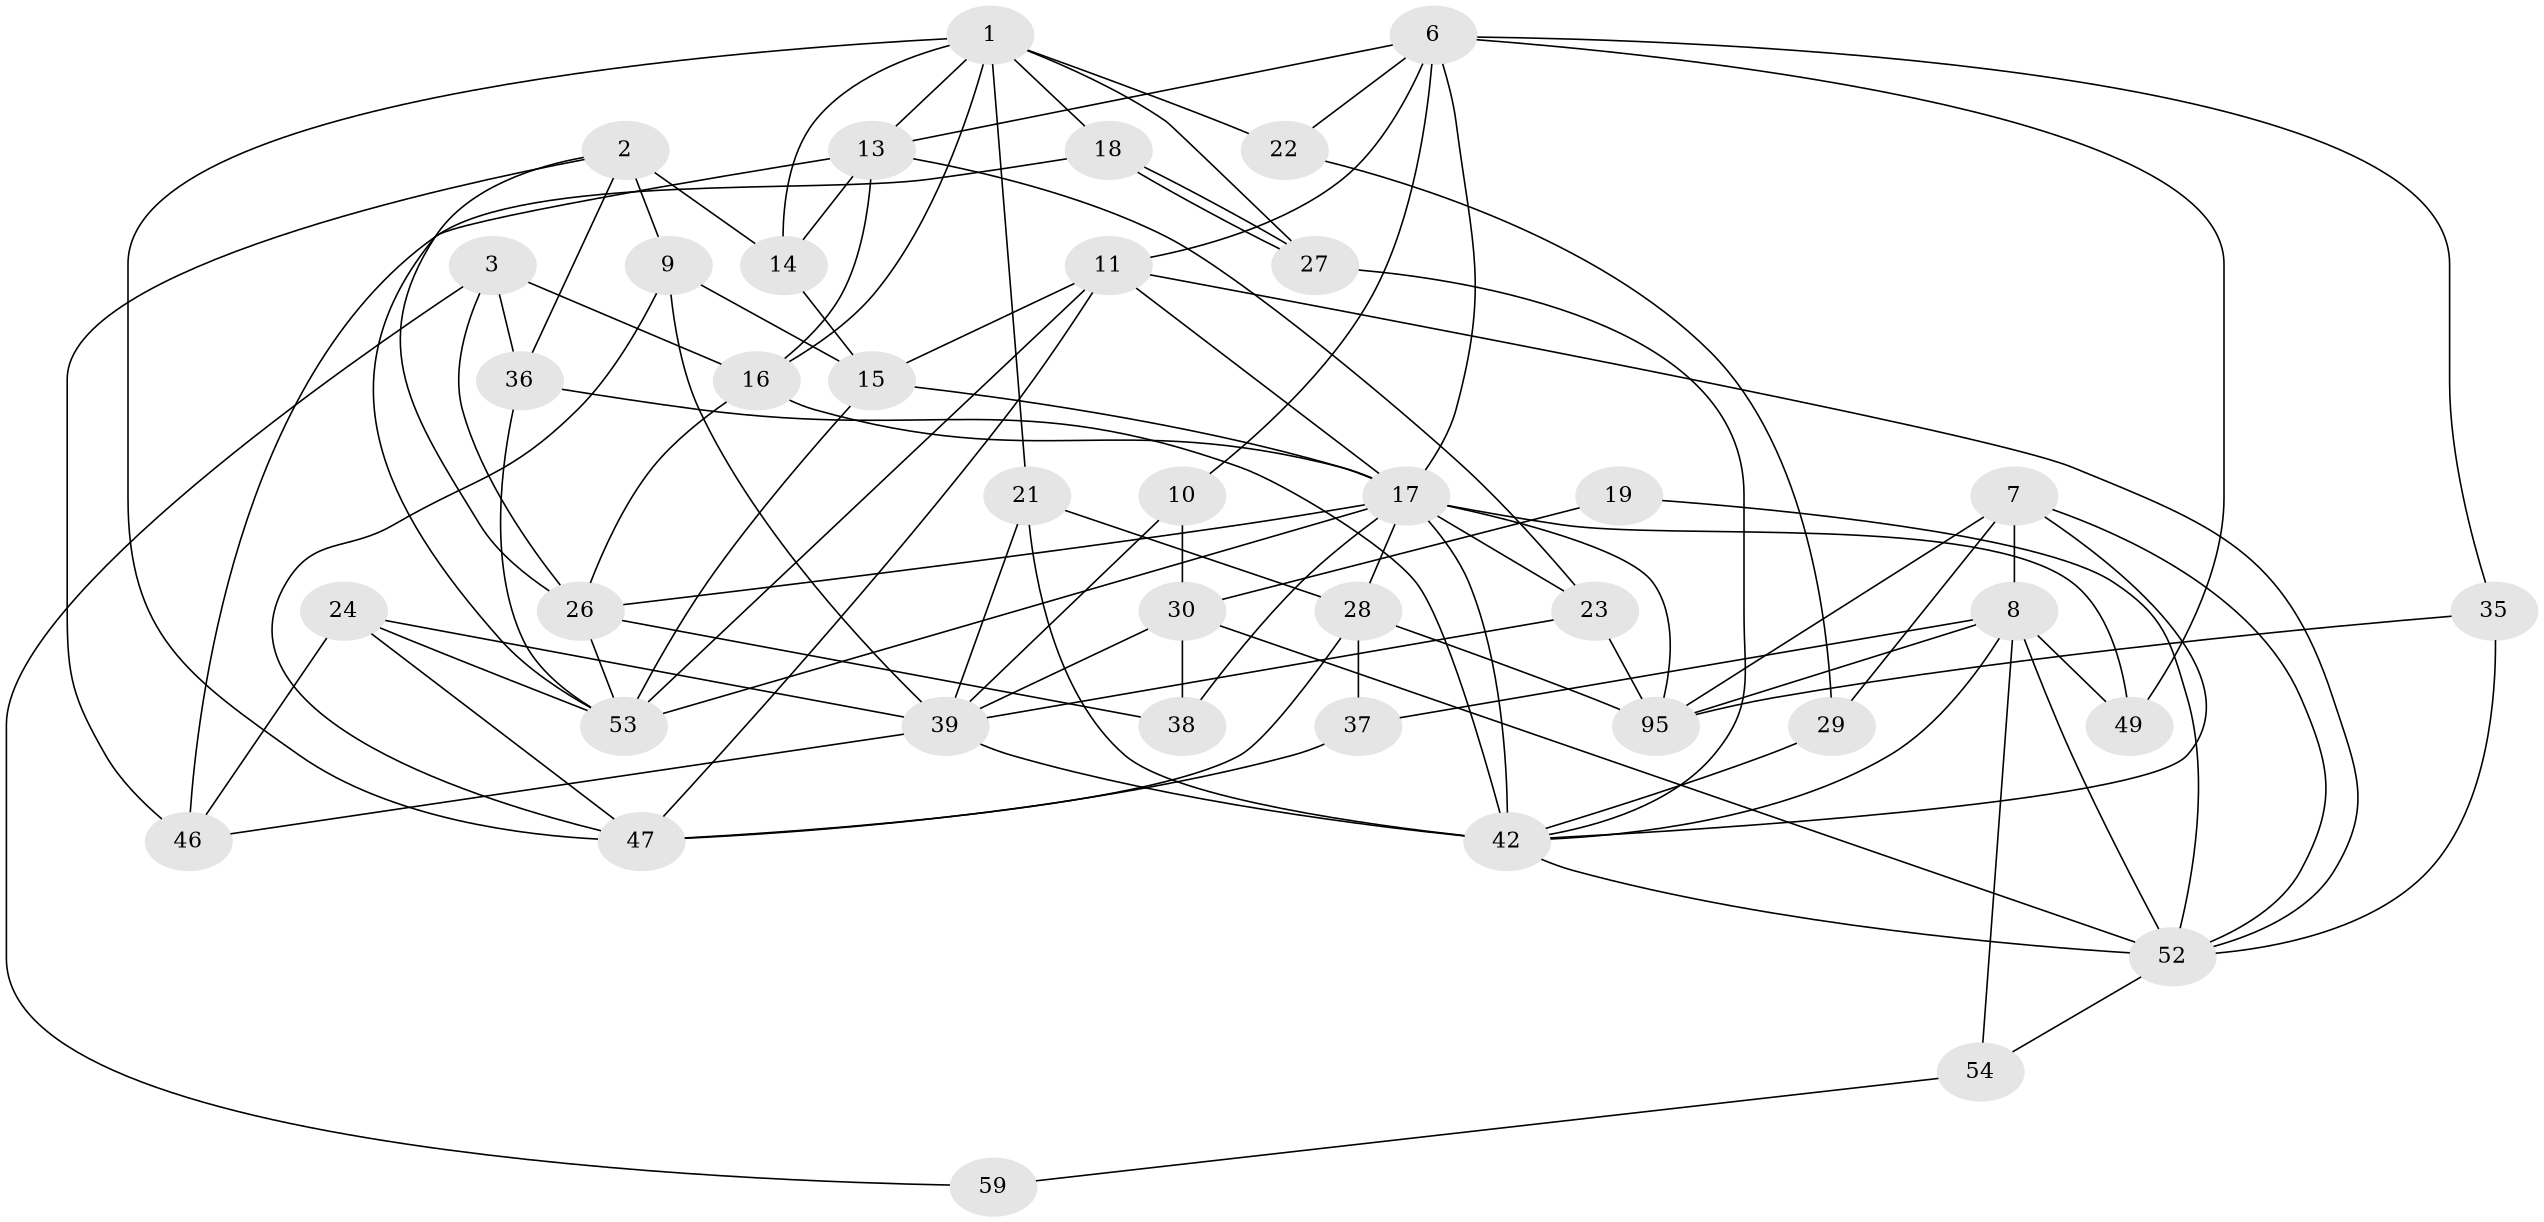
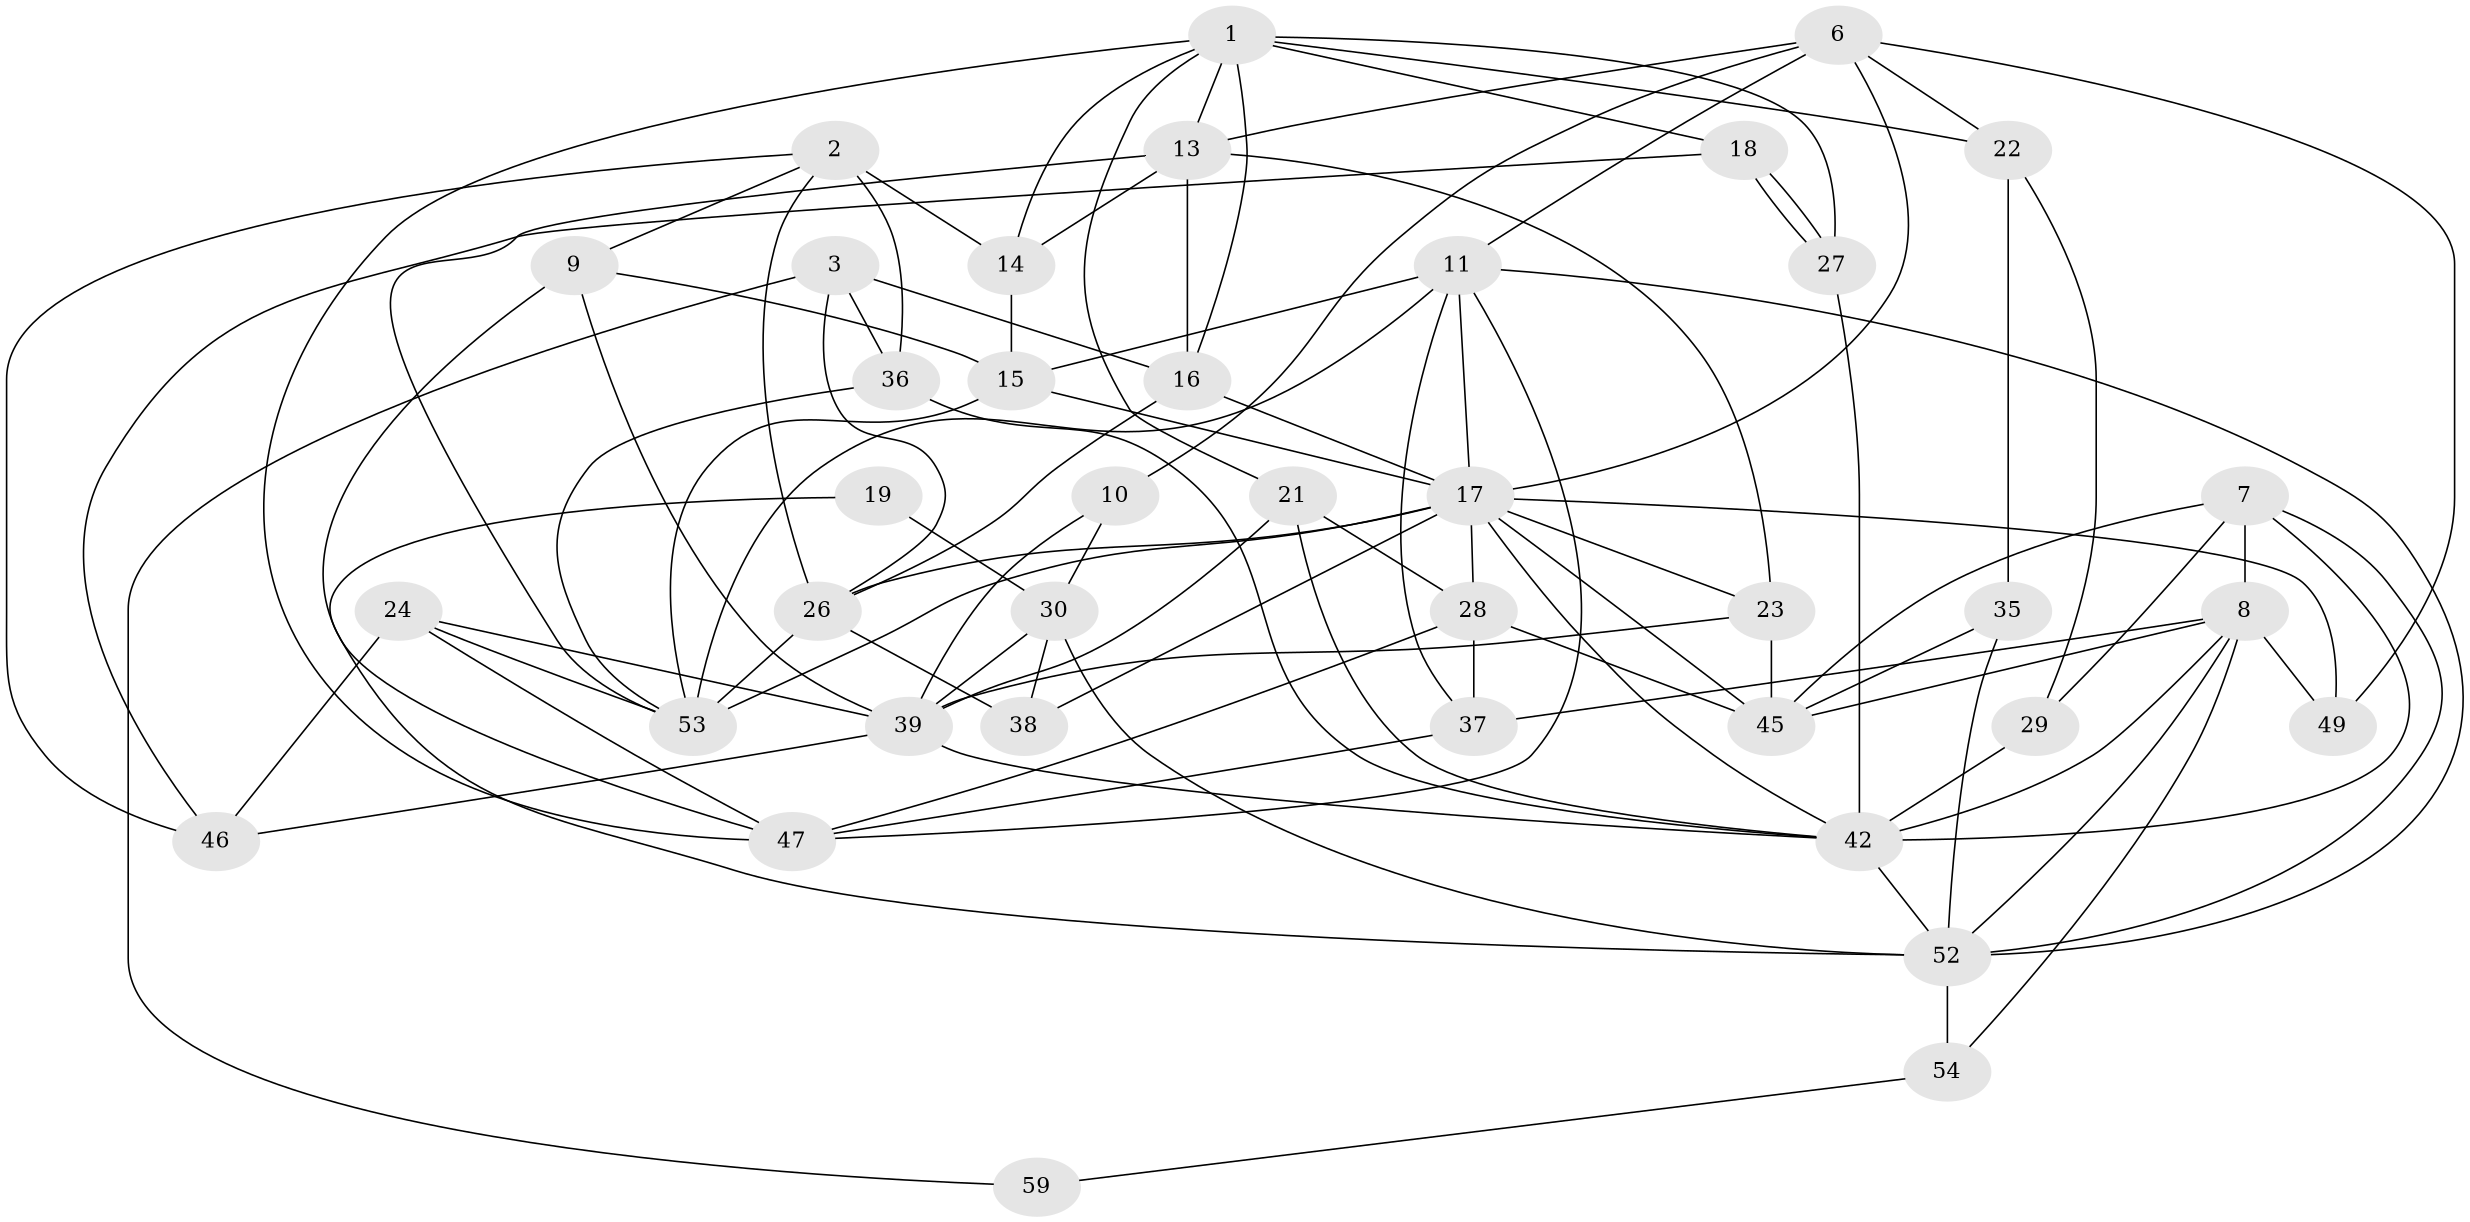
  graph {
    node [color=gray90 style=filled]
    1 [super="+63"]
    13 [super="+25"]
    14 [super="+40"]
    16
    18 [super="+43"]
    21
    22
    27 [super="+33"]
    47 [super="+58"]
    53 [super="+55"]
    23 [super="+31"]
    15 [super="+50"]
    26 [super="+32"]
    17 [super="+20"]
    46
    42 [super="+48"]
    39 [super="+57"]
    28 [super="+41"]
    29 [super="+62"]
    2 [super="+5"]
    9
    36 [super="+44"]
    38
    3 [super="+4"]
    59
    6 [super="+34"]
    10
    11 [super="+61"]
    35
    49
    30 [super="+51"]
    52 [super="+56"]
    37
-   45 [super="+64" label=95]
+   45 [super="+64"]
    7 [super="+12"]
    8 [super="+60"]
    54
    19
    24 [super="+65"]
    1 -- 13
    1 -- 14
    1 -- 16
    1 -- 18
    1 -- 21
    1 -- 22
    1 -- 27
    1 -- 47
    13 -- 14
    13 -- 16
    13 -- 53
    13 -- 23
    14 -- 15
    16 -- 26
    16 -- 17
    18 -- 27 [weight=2]
    18 -- 27
    18 -- 46
    21 -- 42
    21 -- 39
    21 -- 28
    22 -- 29
    27 -- 42
    23 -- 39
    23 -- 45
    15 -- 53
    15 -- 17
    26 -- 53
    26 -- 38
    17 -- 53
    17 -- 23
    17 -- 26
    17 -- 42
    17 -- 28
    17 -- 38
    17 -- 49
    17 -- 45
    42 -- 52
    39 -- 46
    39 -- 42
    28 -- 47
    28 -- 37
    28 -- 45
    29 -- 42 [weight=2]
    2 -- 14 [weight=2]
    2 -- 26
    2 -- 46
    2 -- 9
    2 -- 36
    9 -- 47
    9 -- 15
    9 -- 39
    36 -- 53
    36 -- 42
    3 -- 16
    3 -- 26
    3 -- 36 [weight=2]
    3 -- 59
    6 -- 13
    6 -- 22
    6 -- 17
    6 -- 10
    6 -- 11
-   6 -- 35
+   22 -- 35
    6 -- 49
    10 -- 39
    10 -- 30
    11 -- 47
    11 -- 53 [weight=2]
    11 -- 15
    11 -- 17
    11 -- 52
+   11 -- 37
    35 -- 52
    35 -- 45
    30 -- 39
    30 -- 38
    30 -- 52
    52 -- 54
    37 -- 47
    7 -- 42
    7 -- 29
    7 -- 52
    7 -- 45
    7 -- 8
    8 -- 42
    8 -- 49
    8 -- 52
    8 -- 37
    8 -- 45
    8 -- 54
    54 -- 59
    19 -- 30
    19 -- 52
    24 -- 47
    24 -- 53
    24 -- 46
    24 -- 39
  }
